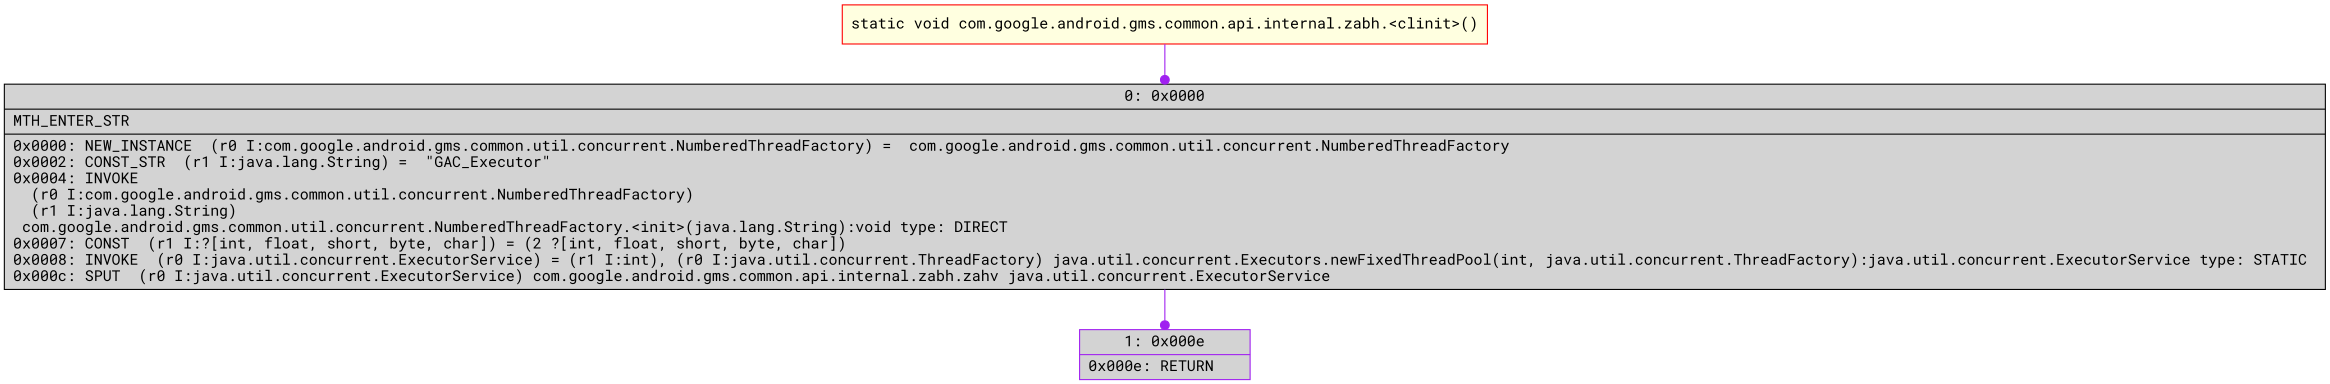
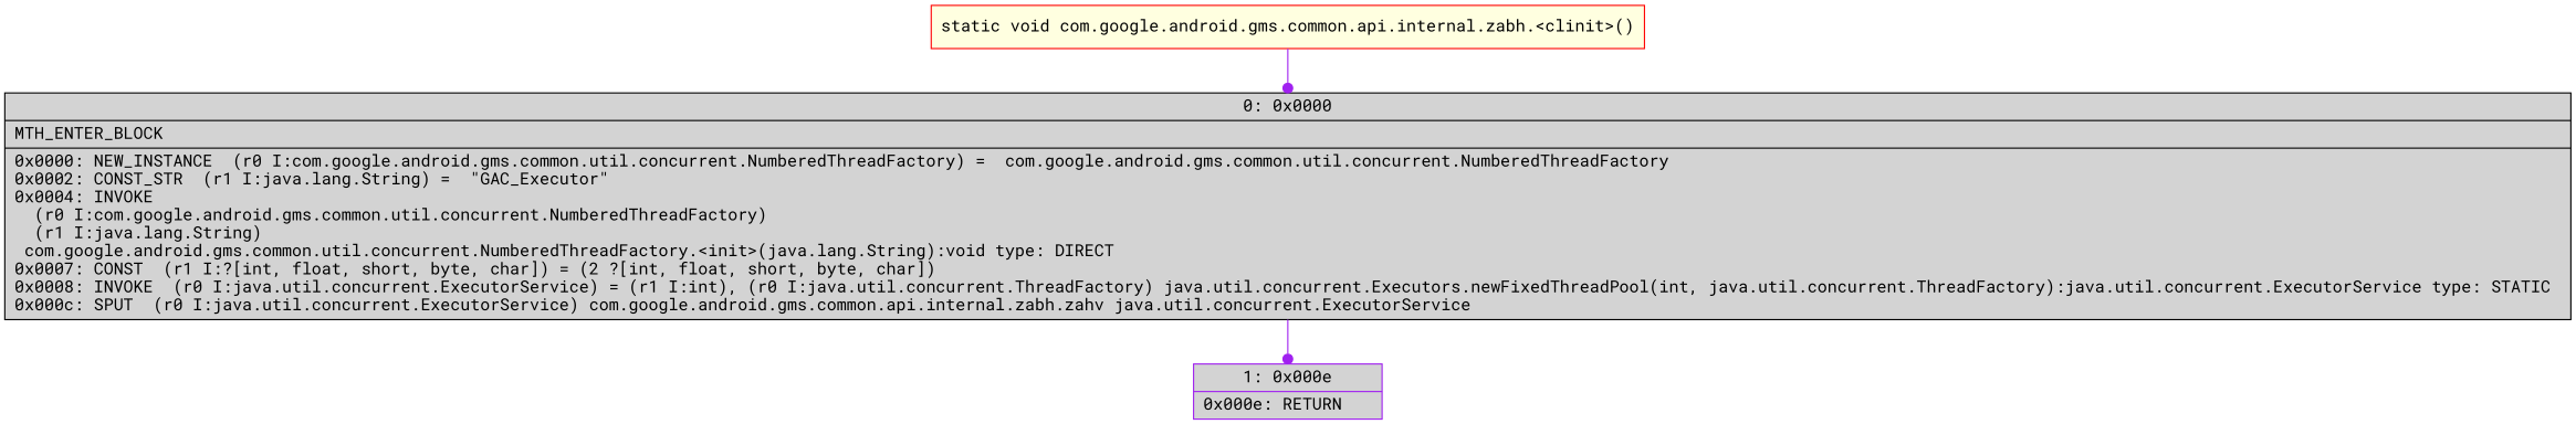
  digraph {
    fontname="Roboto Mono"
    node [shape=record style=filled fillcolor=lightgrey fontname="Roboto Mono"]
    edge [color=purple arrowhead=dot fontname="Roboto Mono"]
-   n1 [label="{0\:\ 0x0000|MTH_ENTER_STR\l|0x0000: NEW_INSTANCE  (r0 I:com.google.android.gms.common.util.concurrent.NumberedThreadFactory) =  com.google.android.gms.common.util.concurrent.NumberedThreadFactory \l0x0002: CONST_STR  (r1 I:java.lang.String) =  \"GAC_Executor\" \l0x0004: INVOKE  \l  (r0 I:com.google.android.gms.common.util.concurrent.NumberedThreadFactory)\l  (r1 I:java.lang.String)\l com.google.android.gms.common.util.concurrent.NumberedThreadFactory.\<init\>(java.lang.String):void type: DIRECT \l0x0007: CONST  (r1 I:?[int, float, short, byte, char]) = (2 ?[int, float, short, byte, char]) \l0x0008: INVOKE  (r0 I:java.util.concurrent.ExecutorService) = (r1 I:int), (r0 I:java.util.concurrent.ThreadFactory) java.util.concurrent.Executors.newFixedThreadPool(int, java.util.concurrent.ThreadFactory):java.util.concurrent.ExecutorService type: STATIC \l0x000c: SPUT  (r0 I:java.util.concurrent.ExecutorService) com.google.android.gms.common.api.internal.zabh.zahv java.util.concurrent.ExecutorService \l}" color=black]
+   n1 [label="{0\:\ 0x0000|MTH_ENTER_BLOCK\l|0x0000: NEW_INSTANCE  (r0 I:com.google.android.gms.common.util.concurrent.NumberedThreadFactory) =  com.google.android.gms.common.util.concurrent.NumberedThreadFactory \l0x0002: CONST_STR  (r1 I:java.lang.String) =  \"GAC_Executor\" \l0x0004: INVOKE  \l  (r0 I:com.google.android.gms.common.util.concurrent.NumberedThreadFactory)\l  (r1 I:java.lang.String)\l com.google.android.gms.common.util.concurrent.NumberedThreadFactory.\<init\>(java.lang.String):void type: DIRECT \l0x0007: CONST  (r1 I:?[int, float, short, byte, char]) = (2 ?[int, float, short, byte, char]) \l0x0008: INVOKE  (r0 I:java.util.concurrent.ExecutorService) = (r1 I:int), (r0 I:java.util.concurrent.ThreadFactory) java.util.concurrent.Executors.newFixedThreadPool(int, java.util.concurrent.ThreadFactory):java.util.concurrent.ExecutorService type: STATIC \l0x000c: SPUT  (r0 I:java.util.concurrent.ExecutorService) com.google.android.gms.common.api.internal.zabh.zahv java.util.concurrent.ExecutorService \l}" color=black]
    n2 [label="{1\:\ 0x000e|0x000e: RETURN   \l}" color=purple]
    n3 [label="{static void com.google.android.gms.common.api.internal.zabh.\<clinit\>() }" fillcolor=lightyellow color=red]
    n1 -> n2
    n3 -> n1
  }
